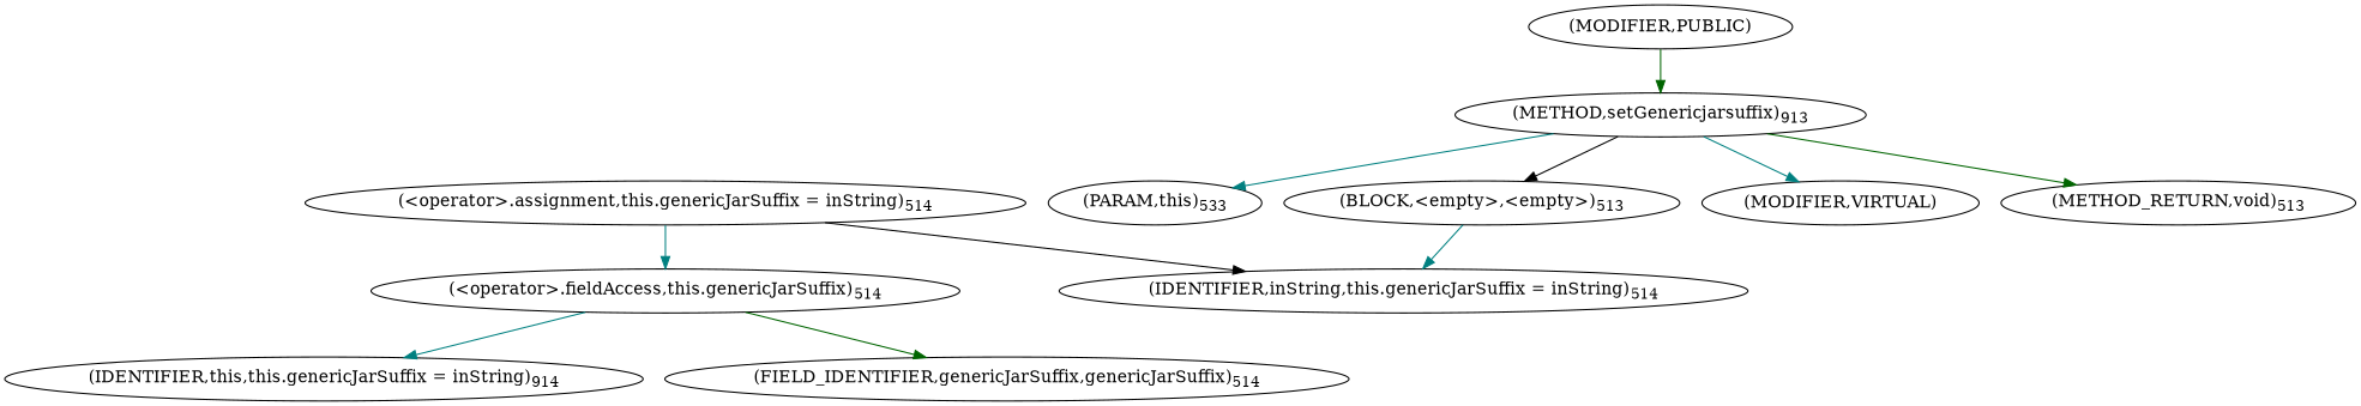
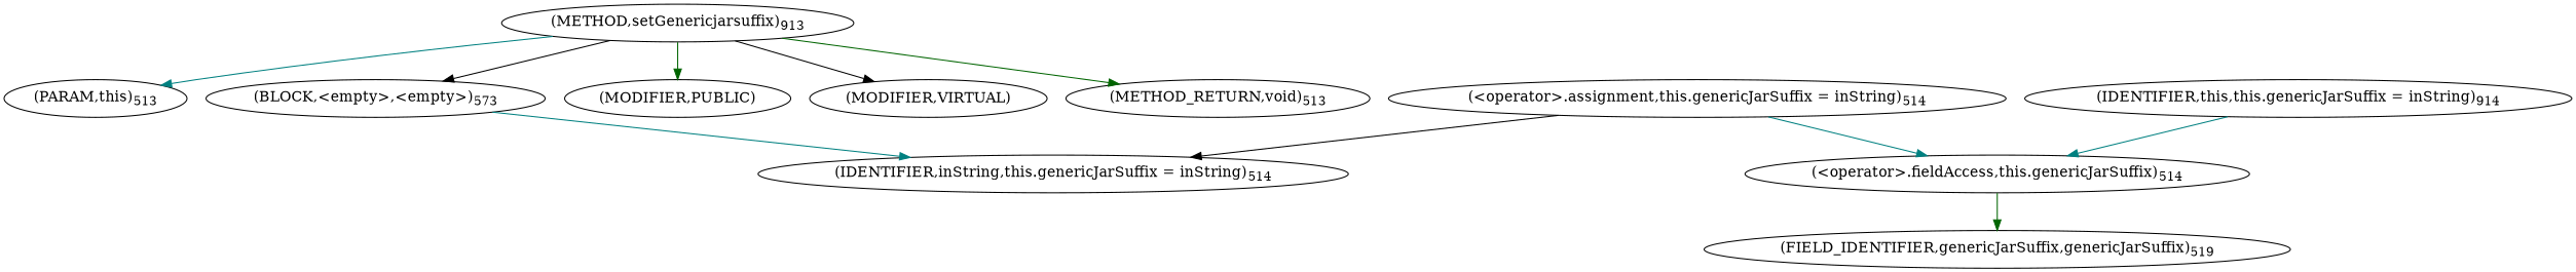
  digraph {
    edge [color=teal]
    n1 [label=<(METHOD,setGenericjarsuffix)<SUB>913</SUB>>]
-   n2 [label=<(PARAM,this)<SUB>533</SUB>>]
-   n3 [label=<(BLOCK,&lt;empty&gt;,&lt;empty&gt;)<SUB>513</SUB>>]
+   n2 [label=<(PARAM,this)<SUB>513</SUB>>]
+   n3 [label=<(BLOCK,&lt;empty&gt;,&lt;empty&gt;)<SUB>573</SUB>>]
    n4 [label=<(MODIFIER,PUBLIC)>]
    n5 [label=<(MODIFIER,VIRTUAL)>]
    n6 [label=<(METHOD_RETURN,void)<SUB>513</SUB>>]
    n7 [label=<(IDENTIFIER,inString,this.genericJarSuffix = inString)<SUB>514</SUB>>]
    n8 [label=<(&lt;operator&gt;.assignment,this.genericJarSuffix = inString)<SUB>514</SUB>>]
    n9 [label=<(&lt;operator&gt;.fieldAccess,this.genericJarSuffix)<SUB>514</SUB>>]
    n10 [label=<(IDENTIFIER,this,this.genericJarSuffix = inString)<SUB>914</SUB>>]
-   n11 [label=<(FIELD_IDENTIFIER,genericJarSuffix,genericJarSuffix)<SUB>514</SUB>>]
+   n11 [label=<(FIELD_IDENTIFIER,genericJarSuffix,genericJarSuffix)<SUB>519</SUB>>]
    n1 -> n2
    n1 -> n3 [color=black]
-   n4 -> n1 [color=darkgreen]
-   n1 -> n5
+   n1 -> n4 [color=darkgreen]
+   n1 -> n5 [color=black]
    n1 -> n6 [color=darkgreen]
    n3 -> n7
    n8 -> n7 [color=black]
    n8 -> n9
-   n9 -> n10
+   n10 -> n9
    n9 -> n11 [color=darkgreen]
  }
